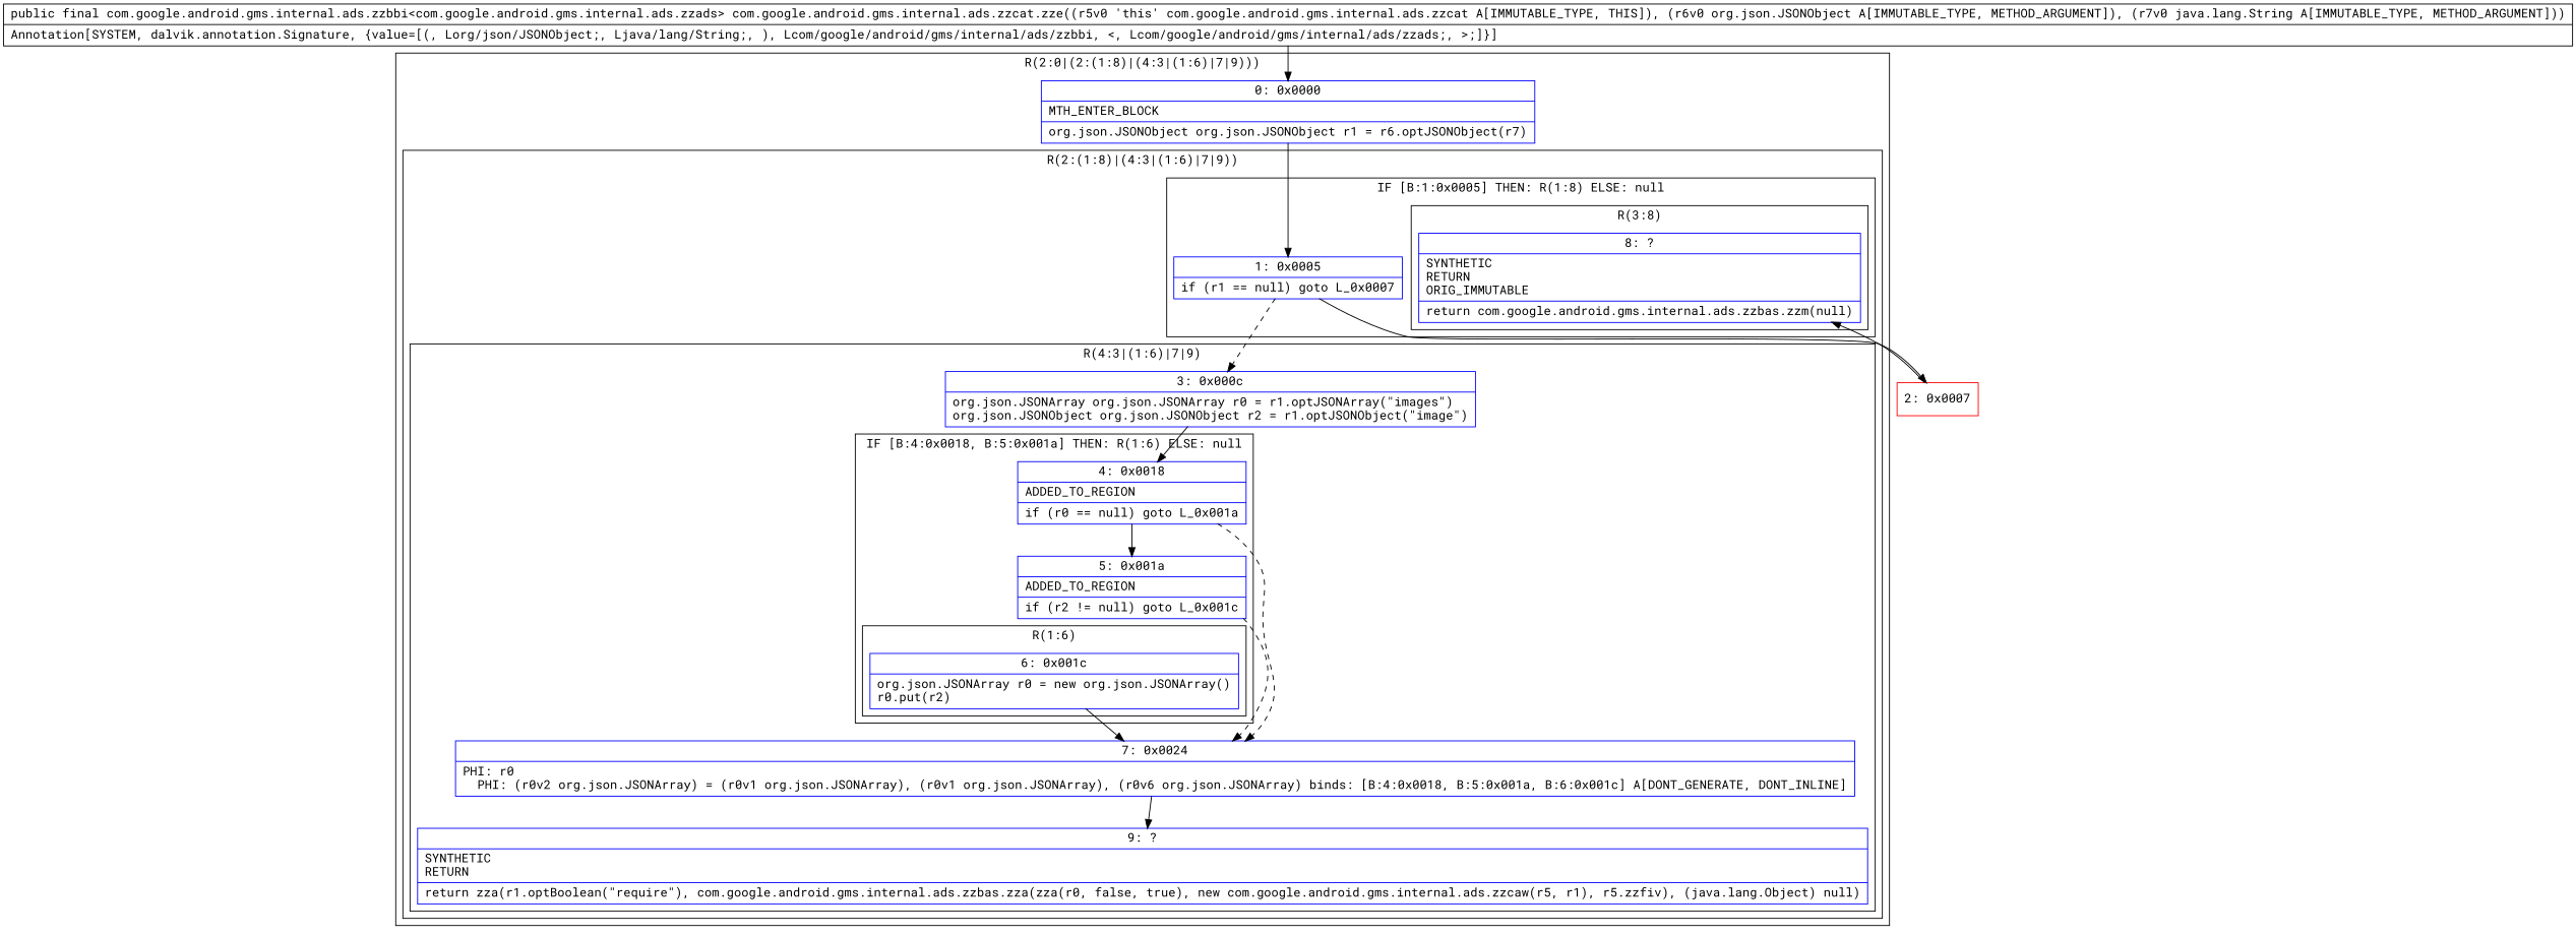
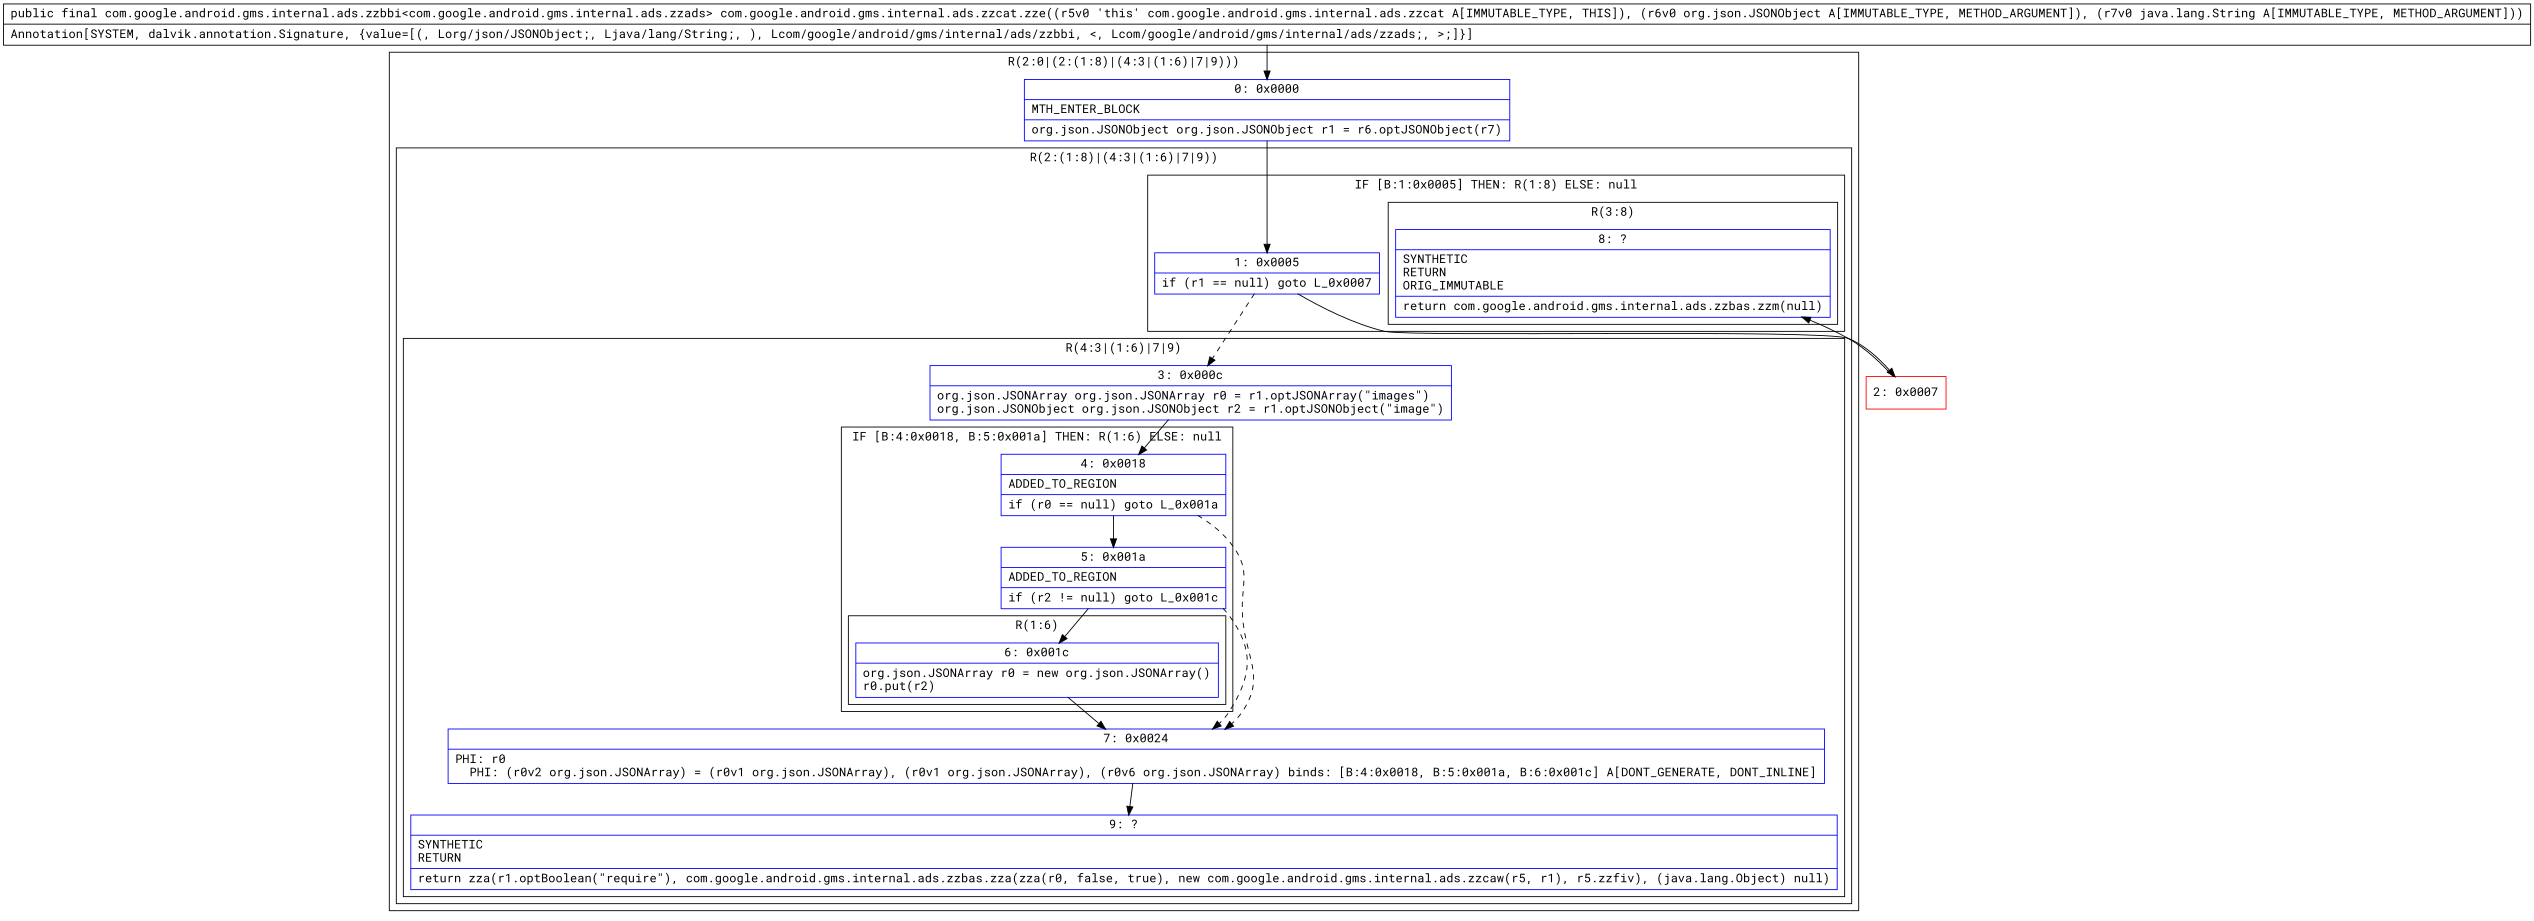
  digraph {
    fontname="Roboto Mono"
    node [color=blue fontname="Roboto Mono" shape=record]
    edge [fontname="Roboto Mono"]
    n1 [label="{8\:\ ?|SYNTHETIC\lRETURN\lORIG_IMMUTABLE\l|return com.google.android.gms.internal.ads.zzbas.zzm(null)\l}"]
    n2 [label="{1\:\ 0x0005|if (r1 == null) goto L_0x0007\l}"]
    n3 [label="{6\:\ 0x001c|org.json.JSONArray r0 = new org.json.JSONArray()\lr0.put(r2)\l}"]
    n4 [label="{4\:\ 0x0018|ADDED_TO_REGION\l|if (r0 == null) goto L_0x001a\l}"]
    n5 [label="{5\:\ 0x001a|ADDED_TO_REGION\l|if (r2 != null) goto L_0x001c\l}"]
    n6 [label="{3\:\ 0x000c|org.json.JSONArray org.json.JSONArray r0 = r1.optJSONArray(\"images\")\lorg.json.JSONObject org.json.JSONObject r2 = r1.optJSONObject(\"image\")\l}"]
    n7 [label="{7\:\ 0x0024|PHI: r0 \l  PHI: (r0v2 org.json.JSONArray) = (r0v1 org.json.JSONArray), (r0v1 org.json.JSONArray), (r0v6 org.json.JSONArray) binds: [B:4:0x0018, B:5:0x001a, B:6:0x001c] A[DONT_GENERATE, DONT_INLINE]\l}"]
    n8 [label="{9\:\ ?|SYNTHETIC\lRETURN\l|return zza(r1.optBoolean(\"require\"), com.google.android.gms.internal.ads.zzbas.zza(zza(r0, false, true), new com.google.android.gms.internal.ads.zzcaw(r5, r1), r5.zzfiv), (java.lang.Object) null)\l}"]
    n9 [label="{0\:\ 0x0000|MTH_ENTER_BLOCK\l|org.json.JSONObject org.json.JSONObject r1 = r6.optJSONObject(r7)\l}"]
    n10 [color=red label="{2\:\ 0x0007}"]
    n11 [label="{public final com.google.android.gms.internal.ads.zzbbi\<com.google.android.gms.internal.ads.zzads\> com.google.android.gms.internal.ads.zzcat.zze((r5v0 'this' com.google.android.gms.internal.ads.zzcat A[IMMUTABLE_TYPE, THIS]), (r6v0 org.json.JSONObject A[IMMUTABLE_TYPE, METHOD_ARGUMENT]), (r7v0 java.lang.String A[IMMUTABLE_TYPE, METHOD_ARGUMENT]))  | Annotation[SYSTEM, dalvik.annotation.Signature, \{value=[(, Lorg\/json\/JSONObject;, Ljava\/lang\/String;, ), Lcom\/google\/android\/gms\/internal\/ads\/zzbbi, \<, Lcom\/google\/android\/gms\/internal\/ads\/zzads;, \>;]\}]\l}" color=""]
    subgraph cluster_1 {
      label="R(2:0|(2:(1:8)|(4:3|(1:6)|7|9)))"
      n9
      subgraph cluster_2 {
        label="R(2:(1:8)|(4:3|(1:6)|7|9))"
        subgraph cluster_3 {
          label="IF [B:1:0x0005] THEN: R(1:8) ELSE: null"
          n2
          subgraph cluster_4 {
            label="R(3:8)"
            n1
          }
        }
        subgraph cluster_5 {
          label="R(4:3|(1:6)|7|9)"
          n6
          n7
          n8
          subgraph cluster_6 {
            label="IF [B:4:0x0018, B:5:0x001a] THEN: R(1:6) ELSE: null"
            n4
            n5
            subgraph cluster_7 {
              label="R(1:6)"
              n3
            }
          }
        }
      }
    }
    n2 -> n6 [style=dashed]
    n2 -> n10
    n3 -> n7
    n4 -> n5
    n4 -> n7 [style=dashed]
+   n5 -> n3
    n5 -> n7 [style=dashed]
    n6 -> n4
    n7 -> n8
    n9 -> n2
    n10 -> n1
    n11 -> n9
  }
